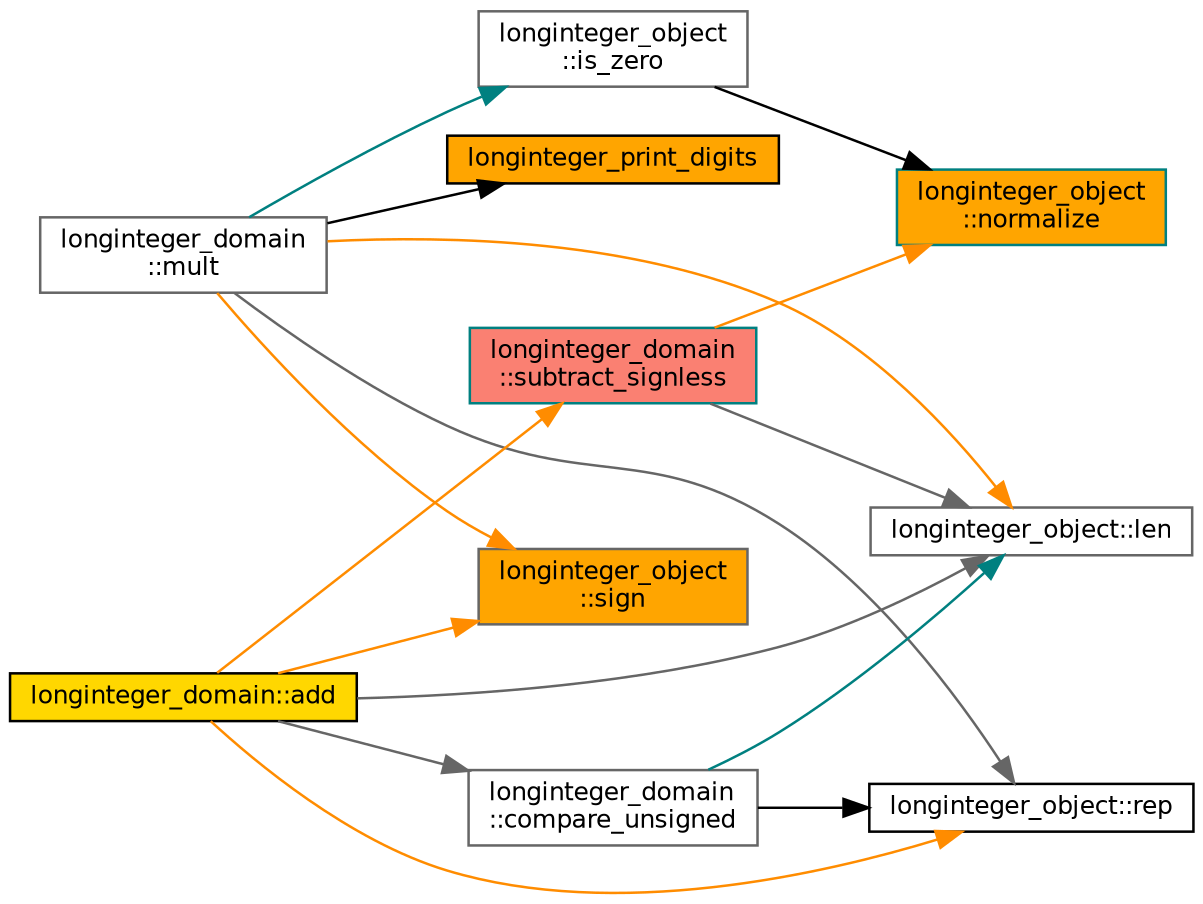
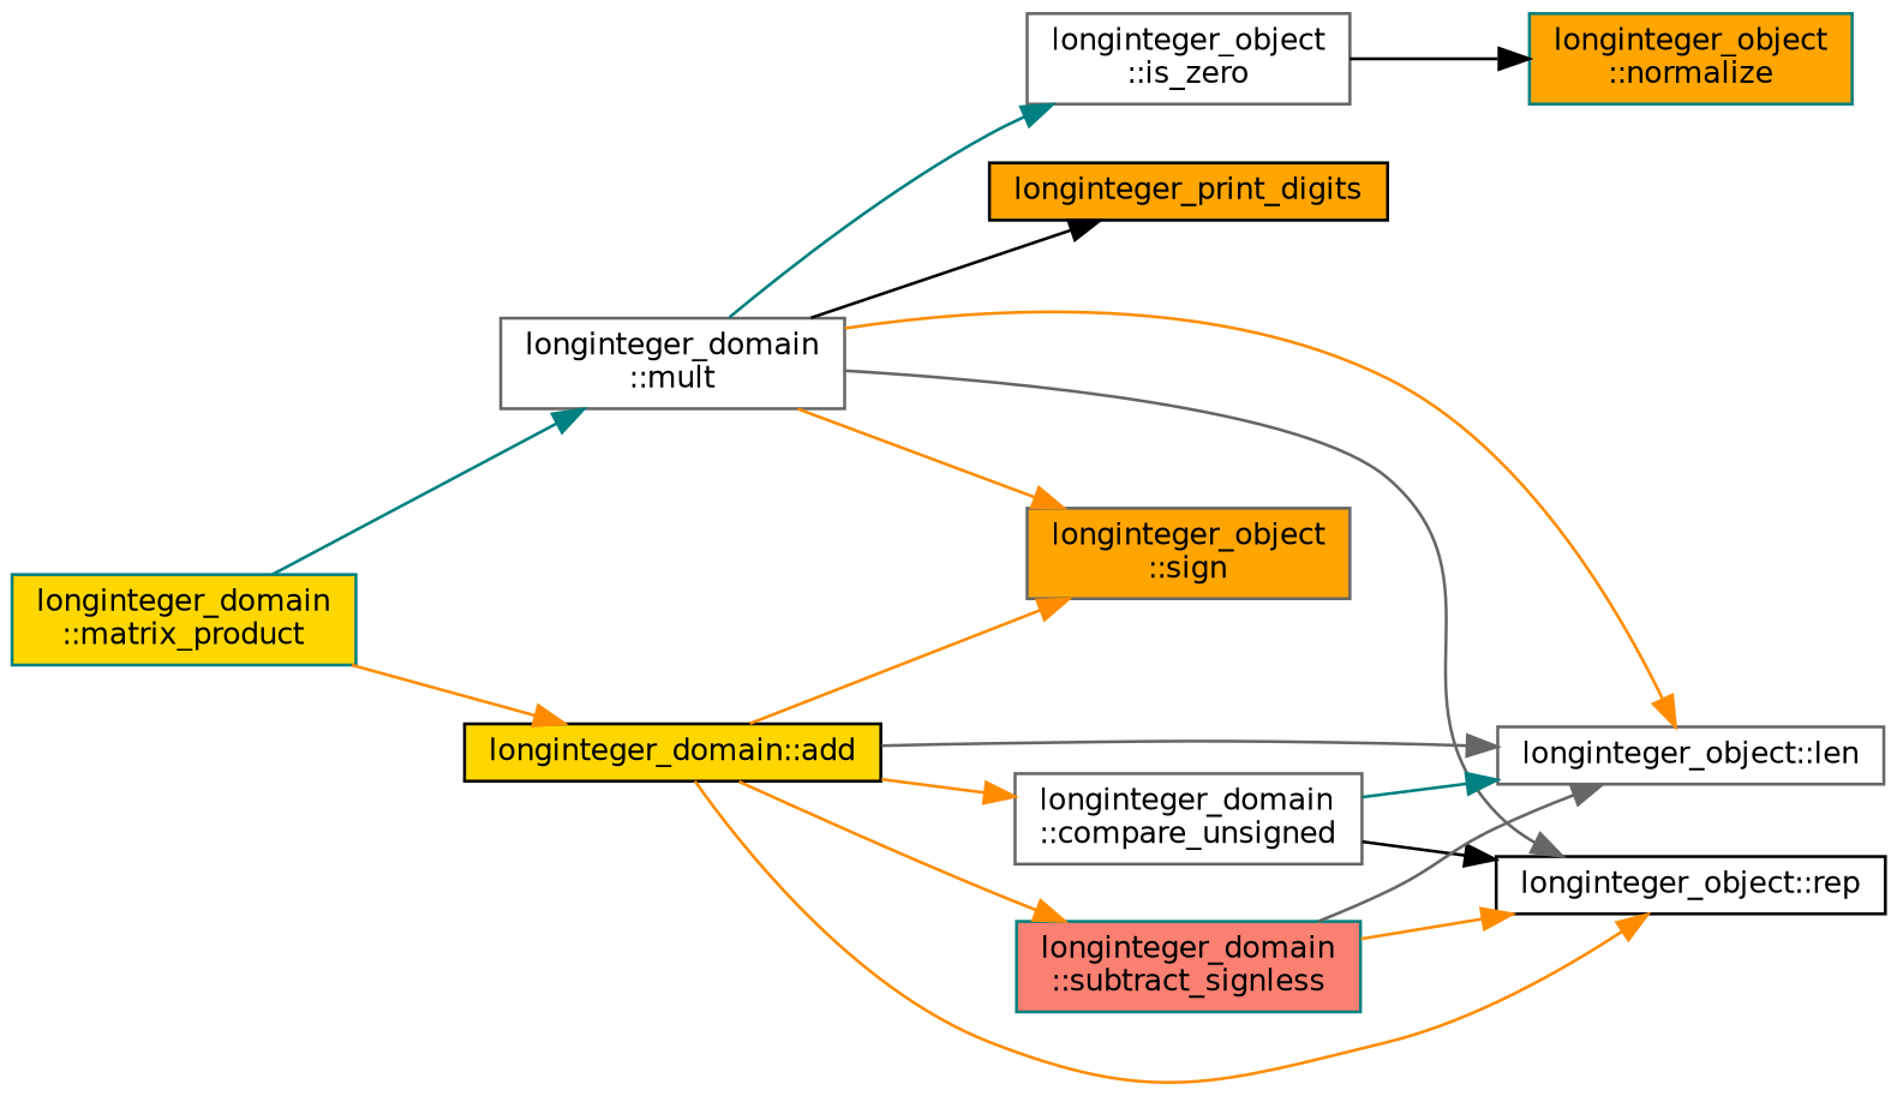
  digraph {
    rankdir=LR
    node [color=gray40 fillcolor=white fontname=Helvetica fontsize=10 shape=record style=filled]
    edge [color=darkorange fontname=Helvetica fontsize=10 labelfontname=Helvetica labelfontsize=10 style=solid]
+   n1 [color=teal fillcolor=gold fontcolor=black height=0.2 label="longinteger_domain\l::matrix_product" width=0.4]
    n2 [height=0.2 label="longinteger_domain\l::mult" width=0.4]
    n3 [color=black fillcolor=gold height=0.2 label="longinteger_domain::add" width=0.4]
    n4 [height=0.2 label="longinteger_object\l::is_zero" width=0.4]
    n5 [fillcolor=orange height=0.2 label="longinteger_object\l::sign" width=0.4]
    n6 [height=0.2 label="longinteger_object::len" width=0.4]
    n7 [color=black fillcolor=orange height=0.2 label=longinteger_print_digits width=0.4]
    n8 [color=black height=0.2 label="longinteger_object::rep" width=0.4]
    n9 [height=0.2 label="longinteger_domain\l::compare_unsigned" width=0.4]
    n10 [color=teal fillcolor=salmon height=0.2 label="longinteger_domain\l::subtract_signless" width=0.4]
    n11 [color=teal fillcolor=orange height=0.2 label="longinteger_object\l::normalize" width=0.4]
+   n1 -> n2 [color=teal]
+   n1 -> n3
    n2 -> n4 [color=teal]
    n2 -> n5
    n2 -> n6
    n2 -> n7 [color=black]
    n2 -> n8 [color=gray40]
    n3 -> n5
    n3 -> n6 [color=gray40]
    n3 -> n8
-   n3 -> n9 [color=gray40]
+   n3 -> n9
    n3 -> n10
    n4 -> n11 [color=black]
    n9 -> n6 [color=teal]
    n9 -> n8 [color=black]
    n10 -> n6 [color=gray40]
-   n10 -> n11
+   n10 -> n8
  }
